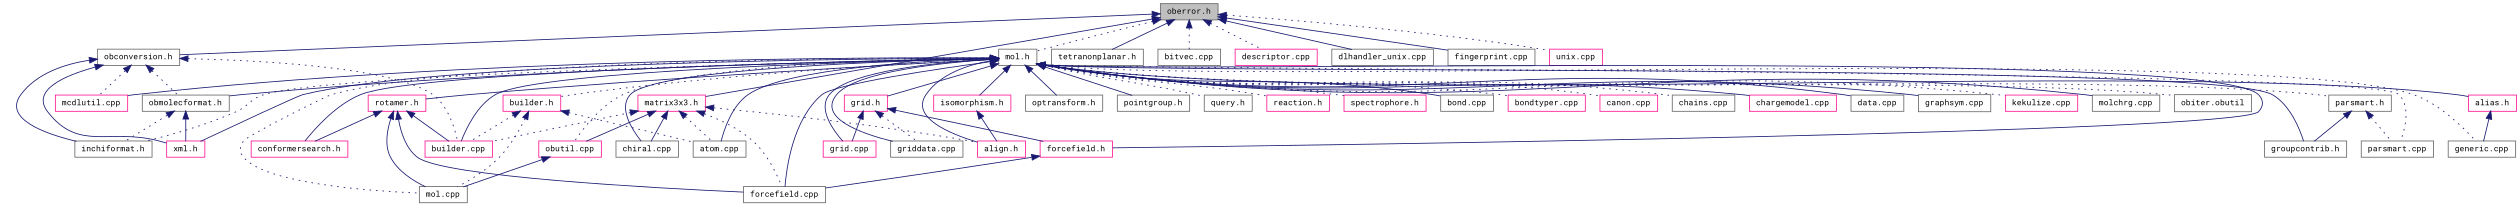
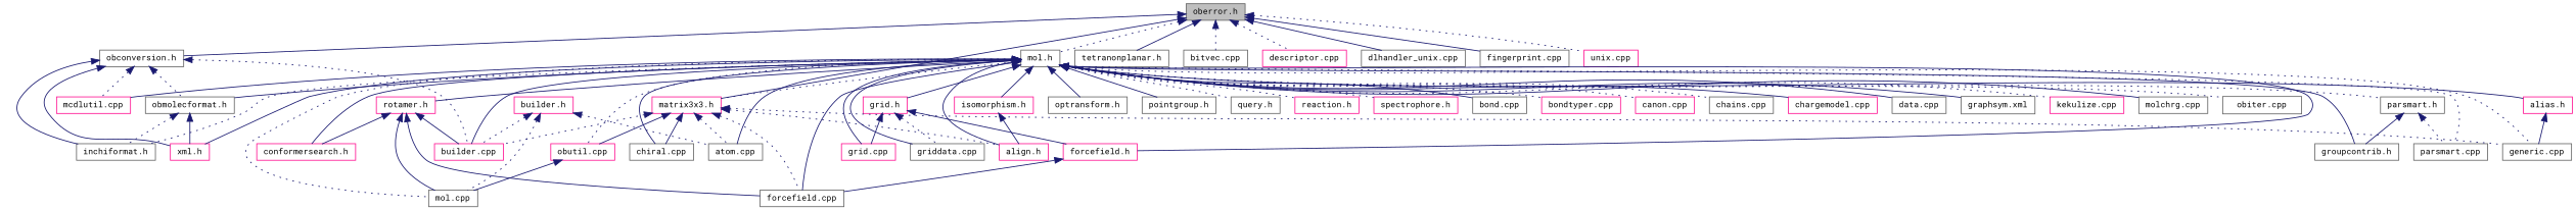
  digraph {
    fontname="Roboto Mono"
    node [color=gray40 fillcolor=white fontname="Roboto Mono" fontsize=10 shape=record style=filled]
    edge [color=midnightblue dir=back fontname="Roboto Mono" fontsize=10 labelfontname=FreeSans labelfontsize=10 style=solid]
    n1 [fillcolor=grey75 fontcolor=black height=0.2 label="oberror.h" width=0.4]
    n2 [height=0.2 label="mol.h" width=0.4]
    n3 [height=0.2 label="obconversion.h" width=0.4]
    n4 [color=deeppink height=0.2 label="matrix3x3.h" width=0.4]
    n5 [height=0.2 label="tetranonplanar.h" width=0.4]
    n6 [height=0.2 label="bitvec.cpp" width=0.4]
    n7 [color=deeppink height=0.2 label="descriptor.cpp" width=0.4]
    n8 [height=0.2 label="dlhandler_unix.cpp" width=0.4]
    n9 [height=0.2 label="fingerprint.cpp" width=0.4]
    n10 [color=deeppink height=0.2 label="unix.cpp" width=0.4]
    n11 [color=deeppink height=0.2 label="alias.h" width=0.4]
    n12 [height=0.2 label="generic.cpp" width=0.4]
    n13 [color=deeppink height=0.2 label="builder.h" width=0.4]
    n14 [height=0.2 label="atom.cpp" width=0.4]
    n15 [color=deeppink height=0.2 label="builder.cpp" width=0.4]
    n16 [height=0.2 label="mol.cpp" width=0.4]
    n17 [color=deeppink height=0.2 label="conformersearch.h" width=0.4]
    n18 [color=deeppink height=0.2 label="forcefield.h" width=0.4]
    n19 [height=0.2 label="forcefield.cpp" width=0.4]
    n20 [color=deeppink height=0.2 label="grid.h" width=0.4]
    n21 [color=deeppink height=0.2 label="grid.cpp" width=0.4]
    n22 [height=0.2 label="griddata.cpp" width=0.4]
    n23 [height=0.2 label="groupcontrib.h" width=0.4]
    n24 [height=0.2 label="inchiformat.h" width=0.4]
    n25 [color=deeppink height=0.2 label="isomorphism.h" width=0.4]
    n26 [color=deeppink height=0.2 label="align.h" width=0.4]
    n27 [height=0.2 label="obmolecformat.h" width=0.4]
    n28 [color=deeppink height=0.2 label="xml.h" width=0.4]
    n29 [height=0.2 label="optransform.h" width=0.4]
    n30 [height=0.2 label="parsmart.h" width=0.4]
    n31 [height=0.2 label="parsmart.cpp" width=0.4]
    n32 [height=0.2 label="pointgroup.h" width=0.4]
    n33 [height=0.2 label="query.h" width=0.4]
    n34 [color=deeppink height=0.2 label="reaction.h" width=0.4]
    n35 [color=deeppink height=0.2 label="rotamer.h" width=0.4]
    n36 [color=deeppink height=0.2 label="spectrophore.h" width=0.4]
    n37 [height=0.2 label="bond.cpp" width=0.4]
    n38 [color=deeppink height=0.2 label="bondtyper.cpp" width=0.4]
    n39 [color=deeppink height=0.2 label="canon.cpp" width=0.4]
    n40 [height=0.2 label="chains.cpp" width=0.4]
    n41 [color=deeppink height=0.2 label="chargemodel.cpp" width=0.4]
    n42 [height=0.2 label="chiral.cpp" width=0.4]
    n43 [height=0.2 label="data.cpp" width=0.4]
-   n44 [height=0.2 label="graphsym.cpp" width=0.4]
+   n44 [height=0.2 label="graphsym.xml" width=0.4]
    n45 [color=deeppink height=0.2 label="kekulize.cpp" width=0.4]
    n46 [color=deeppink height=0.2 label="mcdlutil.cpp" width=0.4]
    n47 [height=0.2 label="molchrg.cpp" width=0.4]
-   n48 [height=0.2 label="obiter.obutil" width=0.4]
+   n48 [height=0.2 label="obiter.cpp" width=0.4]
    n49 [color=deeppink height=0.2 label="obutil.cpp" width=0.4]
    n1 -> n2 [style=dotted]
    n1 -> n3
    n1 -> n4
    n1 -> n5
    n1 -> n6 [style=dotted]
    n1 -> n7 [style=dotted]
    n1 -> n8
    n1 -> n9
    n1 -> n10 [style=dotted]
    n2 -> n11
    n2 -> n12 [style=dotted]
-   n2 -> n13 [style=dotted]
+   n2 -> n4 [style=dotted]
    n2 -> n14
    n2 -> n15
    n2 -> n16 [style=dotted]
    n2 -> n17
    n2 -> n18
    n2 -> n19
    n2 -> n20
    n2 -> n21
    n2 -> n22
    n2 -> n23
    n2 -> n24 [style=dotted]
    n2 -> n25
    n2 -> n26
    n2 -> n27
    n2 -> n28
    n2 -> n29
    n2 -> n30 [style=dotted]
    n2 -> n31 [style=dotted]
    n2 -> n32
    n2 -> n33 [style=dotted]
    n2 -> n34 [style=dotted]
    n2 -> n35
    n2 -> n36 [style=dotted]
    n2 -> n37
    n2 -> n38 [style=dotted]
    n2 -> n39 [style=dotted]
    n2 -> n40 [style=dotted]
    n2 -> n41
    n2 -> n42
    n2 -> n43
    n2 -> n44
    n2 -> n45 [style=dotted]
    n2 -> n46
    n2 -> n47
    n2 -> n48 [style=dotted]
    n2 -> n49 [style=dotted]
    n3 -> n15 [style=dotted]
    n3 -> n24
    n3 -> n27 [style=dotted]
    n3 -> n28
    n3 -> n46 [style=dotted]
+   n4 -> n12 [style=dotted]
    n4 -> n14 [style=dotted]
    n4 -> n15 [style=dotted]
    n4 -> n19 [style=dotted]
    n4 -> n26 [style=dotted]
    n4 -> n42
    n4 -> n49
    n11 -> n12
    n13 -> n14 [style=dotted]
    n13 -> n15 [style=dotted]
    n13 -> n16 [style=dotted]
    n18 -> n19
    n20 -> n18
    n20 -> n21
    n20 -> n22 [style=dotted]
    n25 -> n26
    n27 -> n24 [style=dotted]
    n27 -> n28
    n30 -> n23
    n30 -> n31 [style=dotted]
    n35 -> n15
    n35 -> n16
    n35 -> n17
    n35 -> n19
    n49 -> n16
  }
